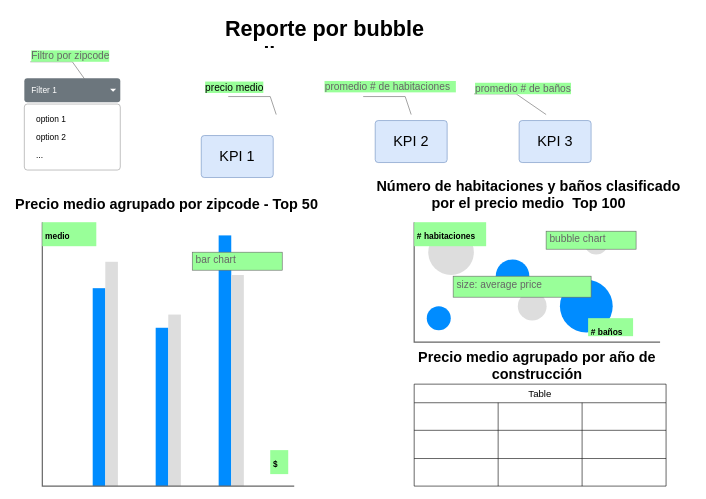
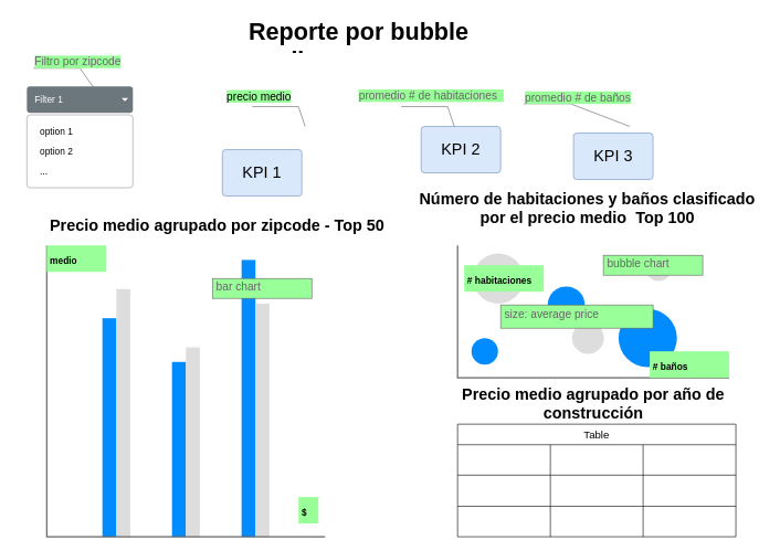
  <mxCell id="0" />
  <mxCell id="1" parent="0" />
  <mxCell id="2" value="&lt;h1&gt;&lt;font style=&quot;font-size: 36px;&quot;&gt;Reporte por bubble medio&lt;/font&gt;&lt;/h1&gt;" style="text;html=1;strokeColor=none;fillColor=none;spacing=5;spacingTop=-20;whiteSpace=wrap;overflow=hidden;rounded=0;" vertex="1" parent="1"><mxGeometry x="370" y="20" width="450" height="60" as="geometry" /></mxCell>
  <mxCell id="3" value="Filter 1&amp;nbsp;" style="html=1;shadow=0;dashed=0;shape=mxgraph.bootstrap.rrect;rSize=5;strokeColor=none;strokeWidth=1;fillColor=#6C767D;fontColor=#ffffff;whiteSpace=wrap;align=left;verticalAlign=middle;fontStyle=0;fontSize=14;spacingLeft=10;" vertex="1" parent="1"><mxGeometry x="40" y="130" width="160" height="40" as="geometry" /></mxCell>
  <mxCell id="4" value="" style="shape=triangle;direction=south;fillColor=#ffffff;strokeColor=none;perimeter=none;" vertex="1" parent="3"><mxGeometry x="1" y="0.5" width="10" height="5" relative="1" as="geometry"><mxPoint x="-17" y="-2.5" as="offset" /></mxGeometry></mxCell>
  <mxCell id="5" value="" style="html=1;shadow=0;dashed=0;shape=mxgraph.bootstrap.rrect;rSize=5;fillColor=#ffffff;strokeColor=#999999;" vertex="1" parent="1"><mxGeometry x="40" y="173" width="160" height="110" as="geometry" /></mxCell>
  <mxCell id="6" value="option 1" style="fillColor=none;strokeColor=none;align=left;spacing=20;fontSize=14;" vertex="1" parent="5"><mxGeometry width="170" height="30" relative="1" as="geometry"><mxPoint y="10" as="offset" /></mxGeometry></mxCell>
  <mxCell id="7" value="option 2" style="fillColor=none;strokeColor=none;align=left;spacing=20;fontSize=14;" vertex="1" parent="5"><mxGeometry width="170" height="30" relative="1" as="geometry"><mxPoint y="40" as="offset" /></mxGeometry></mxCell>
  <mxCell id="8" value="..." style="fillColor=none;strokeColor=none;align=left;spacing=20;fontSize=14;" vertex="1" parent="5"><mxGeometry width="170" height="30" relative="1" as="geometry"><mxPoint y="70" as="offset" /></mxGeometry></mxCell>
  <mxCell id="9" value="&lt;span style=&quot;background-color: rgb(153, 255, 153);&quot;&gt;Filtro por zipcode&lt;/span&gt;" style="strokeWidth=1;shadow=0;dashed=0;align=center;html=1;shape=mxgraph.mockup.text.callout;linkText=;textSize=17;textColor=#666666;callDir=NW;callStyle=line;fontSize=17;fontColor=#666666;align=left;verticalAlign=top;strokeColor=#666666;" vertex="1" parent="1"><mxGeometry x="50" y="77" width="90" height="53.5" as="geometry" /></mxCell>
  <mxCell id="10" value="&lt;font style=&quot;font-size: 24px;&quot;&gt;KPI 3&lt;/font&gt;" style="html=1;shadow=0;dashed=0;shape=mxgraph.bootstrap.rrect;rSize=5;strokeColor=#6c8ebf;strokeWidth=1;fillColor=#dae8fc;whiteSpace=wrap;align=center;verticalAlign=middle;spacingLeft=0;fontStyle=0;fontSize=16;spacing=5;" vertex="1" parent="1"><mxGeometry x="865" y="200.5" width="120" height="70" as="geometry" /></mxCell>
- <mxCell id="11" value="&lt;span style=&quot;background-color: rgb(153, 255, 153);&quot;&gt;promedio # de baños&lt;/span&gt;" style="strokeWidth=1;shadow=0;dashed=0;align=center;html=1;shape=mxgraph.mockup.text.callout;linkText=;textSize=17;textColor=#666666;callDir=NW;callStyle=line;fontSize=17;fontColor=#666666;align=left;verticalAlign=top;strokeColor=#666666;" vertex="1" parent="1"><mxGeometry x="790" y="130.5" width="120" height="60" as="geometry" /></mxCell>
+ <mxCell id="11" value="&lt;span style=&quot;background-color: rgb(153, 255, 153);&quot;&gt;promedio # de baños&lt;/span&gt;" style="strokeWidth=1;shadow=0;dashed=0;align=center;html=1;shape=mxgraph.mockup.text.callout;linkText=;textSize=17;textColor=#666666;callDir=NW;callStyle=line;fontSize=17;fontColor=#666666;align=left;verticalAlign=top;strokeColor=#666666;" vertex="1" parent="1"><mxGeometry x="790" y="130.5" width="160" height="60" as="geometry" /></mxCell>
  <mxCell id="12" value="&lt;font style=&quot;font-size: 24px;&quot;&gt;KPI 1&lt;/font&gt;" style="html=1;shadow=0;dashed=0;shape=mxgraph.bootstrap.rrect;rSize=5;strokeColor=#6c8ebf;strokeWidth=1;fillColor=#dae8fc;whiteSpace=wrap;align=center;verticalAlign=middle;spacingLeft=0;fontStyle=0;fontSize=16;spacing=5;" vertex="1" parent="1"><mxGeometry x="335" y="225.5" width="120" height="70" as="geometry" /></mxCell>
  <mxCell id="13" value="" style="strokeWidth=1;shadow=0;dashed=0;align=center;html=1;shape=mxgraph.mockup.text.callout;linkText=;textSize=17;textColor=#666666;callDir=NW;callStyle=line;fontSize=17;fontColor=#666666;align=left;verticalAlign=top;strokeColor=#666666;" vertex="1" parent="1"><mxGeometry x="380" y="135" width="80" height="55.5" as="geometry" /></mxCell>
- <mxCell id="14" value="&lt;font style=&quot;font-size: 24px;&quot;&gt;KPI 2&lt;/font&gt;" style="html=1;shadow=0;dashed=0;shape=mxgraph.bootstrap.rrect;rSize=5;strokeColor=#6c8ebf;strokeWidth=1;fillColor=#dae8fc;whiteSpace=wrap;align=center;verticalAlign=middle;spacingLeft=0;fontStyle=0;fontSize=16;spacing=5;" vertex="1" parent="1"><mxGeometry x="625" y="200.5" width="120" height="70" as="geometry" /></mxCell>
+ <mxCell id="14" value="&lt;font style=&quot;font-size: 24px;&quot;&gt;KPI 2&lt;/font&gt;" style="html=1;shadow=0;dashed=0;shape=mxgraph.bootstrap.rrect;rSize=5;strokeColor=#6c8ebf;strokeWidth=1;fillColor=#dae8fc;whiteSpace=wrap;align=center;verticalAlign=middle;spacingLeft=0;fontStyle=0;fontSize=16;spacing=5;" vertex="1" parent="1"><mxGeometry x="635" y="190.5" width="120" height="70" as="geometry" /></mxCell>
  <mxCell id="15" value="" style="strokeWidth=1;shadow=0;dashed=0;align=center;html=1;shape=mxgraph.mockup.text.callout;linkText=;textSize=17;textColor=#666666;callDir=NW;callStyle=line;fontSize=17;fontColor=#666666;align=left;verticalAlign=top;strokeColor=#666666;" vertex="1" parent="1"><mxGeometry x="605" y="135" width="80" height="55.5" as="geometry" /></mxCell>
  <mxCell id="16" value="&lt;font style=&quot;font-size: 17px; background-color: rgb(153, 255, 153);&quot;&gt;&lt;span style=&quot;color: rgb(102, 102, 102); text-align: left;&quot;&gt;promedio # de habitaciones&amp;nbsp;&amp;nbsp;&lt;/span&gt;&lt;/font&gt;" style="text;html=1;align=center;verticalAlign=middle;resizable=0;points=[];autosize=1;strokeColor=none;fillColor=none;" vertex="1" parent="1"><mxGeometry x="530" y="130" width="240" height="30" as="geometry" /></mxCell>
  <mxCell id="17" value="&lt;span style=&quot;font-size: 17px; background-color: rgb(153, 255, 153);&quot;&gt;precio medio&lt;/span&gt;" style="text;html=1;align=center;verticalAlign=middle;resizable=0;points=[];autosize=1;strokeColor=none;fillColor=none;" vertex="1" parent="1"><mxGeometry x="330" y="130.5" width="120" height="30" as="geometry" /></mxCell>
  <mxCell id="18" value="" style="verticalLabelPosition=bottom;shadow=0;dashed=0;align=center;html=1;verticalAlign=top;strokeWidth=1;shape=mxgraph.mockup.graphics.columnChart;strokeColor=none;strokeColor2=none;strokeColor3=#666666;fillColor2=#008cff;fillColor3=#dddddd;" vertex="1" parent="1"><mxGeometry x="70" y="370" width="420" height="440" as="geometry" /></mxCell>
  <mxCell id="19" value="&lt;h1&gt;&lt;font style=&quot;font-size: 14px;&quot;&gt;medio&lt;/font&gt;&lt;/h1&gt;" style="text;html=1;strokeColor=none;fillColor=#99FF99;spacing=5;spacingTop=-20;whiteSpace=wrap;overflow=hidden;rounded=0;" vertex="1" parent="1"><mxGeometry x="70" y="370" width="90" height="40" as="geometry" /></mxCell>
  <mxCell id="20" value="&lt;h1&gt;&lt;span style=&quot;font-size: 14px;&quot;&gt;$&lt;/span&gt;&lt;/h1&gt;" style="text;html=1;strokeColor=none;fillColor=#99FF99;spacing=5;spacingTop=-20;whiteSpace=wrap;overflow=hidden;rounded=0;" vertex="1" parent="1"><mxGeometry x="450" y="750" width="30" height="40" as="geometry" /></mxCell>
  <mxCell id="21" value="bar chart" style="strokeWidth=1;shadow=0;dashed=0;align=center;html=1;shape=mxgraph.mockup.text.textBox;fontColor=#666666;align=left;fontSize=17;spacingLeft=4;spacingTop=-3;whiteSpace=wrap;strokeColor=#666666;mainText=;fillColor=#99ff99;" vertex="1" parent="1"><mxGeometry x="320" y="420" width="150" height="30" as="geometry" /></mxCell>
- <mxCell id="22" value="&lt;h1&gt;Precio medio agrupado por zipcode - Top 50&lt;br&gt;&lt;/h1&gt;" style="text;html=1;strokeColor=none;fillColor=none;spacing=5;spacingTop=-20;whiteSpace=wrap;overflow=hidden;rounded=0;" vertex="1" parent="1"><mxGeometry x="20" y="320" width="520" height="40" as="geometry" /></mxCell>
+ <mxCell id="22" value="&lt;h1&gt;Precio medio agrupado por zipcode - Top 50&lt;br&gt;&lt;/h1&gt;" style="text;html=1;strokeColor=none;fillColor=none;spacing=5;spacingTop=-20;whiteSpace=wrap;overflow=hidden;rounded=0;" vertex="1" parent="1"><mxGeometry x="70" y="320" width="520" height="40" as="geometry" /></mxCell>
  <mxCell id="23" value="Table" style="shape=table;startSize=31;container=1;collapsible=0;childLayout=tableLayout;strokeColor=default;fontSize=16;" vertex="1" parent="1"><mxGeometry x="690" y="640" width="420" height="170" as="geometry" /></mxCell>
  <mxCell id="24" value="" style="shape=tableRow;horizontal=0;startSize=0;swimlaneHead=0;swimlaneBody=0;strokeColor=inherit;top=0;left=0;bottom=0;right=0;collapsible=0;dropTarget=0;fillColor=none;points=[[0,0.5],[1,0.5]];portConstraint=eastwest;fontSize=16;" vertex="1" parent="23"><mxGeometry y="31" width="420" height="46" as="geometry" /></mxCell>
  <mxCell id="25" value="" style="shape=partialRectangle;html=1;whiteSpace=wrap;connectable=0;strokeColor=inherit;overflow=hidden;fillColor=none;top=0;left=0;bottom=0;right=0;pointerEvents=1;fontSize=16;" vertex="1" parent="24"><mxGeometry width="140" height="46" as="geometry"><mxRectangle width="140" height="46" as="alternateBounds" /></mxGeometry></mxCell>
  <mxCell id="26" value="" style="shape=partialRectangle;html=1;whiteSpace=wrap;connectable=0;strokeColor=inherit;overflow=hidden;fillColor=none;top=0;left=0;bottom=0;right=0;pointerEvents=1;fontSize=16;" vertex="1" parent="24"><mxGeometry x="140" width="140" height="46" as="geometry"><mxRectangle width="140" height="46" as="alternateBounds" /></mxGeometry></mxCell>
  <mxCell id="27" value="" style="shape=partialRectangle;html=1;whiteSpace=wrap;connectable=0;strokeColor=inherit;overflow=hidden;fillColor=none;top=0;left=0;bottom=0;right=0;pointerEvents=1;fontSize=16;" vertex="1" parent="24"><mxGeometry x="280" width="140" height="46" as="geometry"><mxRectangle width="140" height="46" as="alternateBounds" /></mxGeometry></mxCell>
  <mxCell id="28" value="" style="shape=tableRow;horizontal=0;startSize=0;swimlaneHead=0;swimlaneBody=0;strokeColor=inherit;top=0;left=0;bottom=0;right=0;collapsible=0;dropTarget=0;fillColor=none;points=[[0,0.5],[1,0.5]];portConstraint=eastwest;fontSize=16;" vertex="1" parent="23"><mxGeometry y="77" width="420" height="47" as="geometry" /></mxCell>
  <mxCell id="29" value="" style="shape=partialRectangle;html=1;whiteSpace=wrap;connectable=0;strokeColor=inherit;overflow=hidden;fillColor=none;top=0;left=0;bottom=0;right=0;pointerEvents=1;fontSize=16;" vertex="1" parent="28"><mxGeometry width="140" height="47" as="geometry"><mxRectangle width="140" height="47" as="alternateBounds" /></mxGeometry></mxCell>
  <mxCell id="30" value="" style="shape=partialRectangle;html=1;whiteSpace=wrap;connectable=0;strokeColor=inherit;overflow=hidden;fillColor=none;top=0;left=0;bottom=0;right=0;pointerEvents=1;fontSize=16;" vertex="1" parent="28"><mxGeometry x="140" width="140" height="47" as="geometry"><mxRectangle width="140" height="47" as="alternateBounds" /></mxGeometry></mxCell>
  <mxCell id="31" value="" style="shape=partialRectangle;html=1;whiteSpace=wrap;connectable=0;strokeColor=inherit;overflow=hidden;fillColor=none;top=0;left=0;bottom=0;right=0;pointerEvents=1;fontSize=16;" vertex="1" parent="28"><mxGeometry x="280" width="140" height="47" as="geometry"><mxRectangle width="140" height="47" as="alternateBounds" /></mxGeometry></mxCell>
  <mxCell id="32" value="" style="shape=tableRow;horizontal=0;startSize=0;swimlaneHead=0;swimlaneBody=0;strokeColor=inherit;top=0;left=0;bottom=0;right=0;collapsible=0;dropTarget=0;fillColor=none;points=[[0,0.5],[1,0.5]];portConstraint=eastwest;fontSize=16;" vertex="1" parent="23"><mxGeometry y="124" width="420" height="46" as="geometry" /></mxCell>
  <mxCell id="33" value="" style="shape=partialRectangle;html=1;whiteSpace=wrap;connectable=0;strokeColor=inherit;overflow=hidden;fillColor=none;top=0;left=0;bottom=0;right=0;pointerEvents=1;fontSize=16;" vertex="1" parent="32"><mxGeometry width="140" height="46" as="geometry"><mxRectangle width="140" height="46" as="alternateBounds" /></mxGeometry></mxCell>
  <mxCell id="34" value="" style="shape=partialRectangle;html=1;whiteSpace=wrap;connectable=0;strokeColor=inherit;overflow=hidden;fillColor=none;top=0;left=0;bottom=0;right=0;pointerEvents=1;fontSize=16;" vertex="1" parent="32"><mxGeometry x="140" width="140" height="46" as="geometry"><mxRectangle width="140" height="46" as="alternateBounds" /></mxGeometry></mxCell>
  <mxCell id="35" value="" style="shape=partialRectangle;html=1;whiteSpace=wrap;connectable=0;strokeColor=inherit;overflow=hidden;fillColor=none;top=0;left=0;bottom=0;right=0;pointerEvents=1;fontSize=16;" vertex="1" parent="32"><mxGeometry x="280" width="140" height="46" as="geometry"><mxRectangle width="140" height="46" as="alternateBounds" /></mxGeometry></mxCell>
  <mxCell id="36" value="&lt;h1&gt;Precio medio agrupado por año de construcción&lt;br&gt;&lt;/h1&gt;" style="text;html=1;strokeColor=none;fillColor=none;spacing=5;spacingTop=-20;whiteSpace=wrap;overflow=hidden;rounded=0;align=center;" vertex="1" parent="1"><mxGeometry x="635" y="575" width="520" height="65" as="geometry" /></mxCell>
  <mxCell id="37" value="" style="verticalLabelPosition=bottom;shadow=0;dashed=0;align=center;html=1;verticalAlign=top;strokeWidth=1;shape=mxgraph.mockup.graphics.bubbleChart;strokeColor=none;strokeColor2=none;strokeColor3=#666666;fillColor2=#008cff;fillColor3=#dddddd;" vertex="1" parent="1"><mxGeometry x="690" y="370" width="410" height="200" as="geometry" /></mxCell>
- <mxCell id="38" value="&lt;h1 style=&quot;text-align: center;&quot;&gt;Número de habitaciones y baños clasificado por el precio medio&amp;nbsp; Top 100&lt;br&gt;&lt;/h1&gt;" style="text;html=1;strokeColor=none;fillColor=none;spacing=5;spacingTop=-20;whiteSpace=wrap;overflow=hidden;rounded=0;" vertex="1" parent="1"><mxGeometry x="620" y="290" width="520" height="70" as="geometry" /></mxCell>
+ <mxCell id="38" value="&lt;h1 style=&quot;text-align: center;&quot;&gt;Número de habitaciones y baños clasificado por el precio medio&amp;nbsp; Top 100&lt;br&gt;&lt;/h1&gt;" style="text;html=1;strokeColor=none;fillColor=none;spacing=5;spacingTop=-20;whiteSpace=wrap;overflow=hidden;rounded=0;" vertex="1" parent="1"><mxGeometry x="625" y="280" width="520" height="70" as="geometry" /></mxCell>
  <mxCell id="39" value="bubble chart" style="strokeWidth=1;shadow=0;dashed=0;align=center;html=1;shape=mxgraph.mockup.text.textBox;fontColor=#666666;align=left;fontSize=17;spacingLeft=4;spacingTop=-3;whiteSpace=wrap;strokeColor=#666666;mainText=;fillColor=#99ff99;" vertex="1" parent="1"><mxGeometry x="910" y="385" width="150" height="30" as="geometry" /></mxCell>
- <mxCell id="40" value="&lt;h1&gt;&lt;font style=&quot;font-size: 14px;&quot;&gt;# habitaciones&lt;/font&gt;&lt;/h1&gt;" style="text;html=1;strokeColor=none;fillColor=#99FF99;spacing=5;spacingTop=-20;whiteSpace=wrap;overflow=hidden;rounded=0;" vertex="1" parent="1"><mxGeometry x="690" y="370" width="120" height="40" as="geometry" /></mxCell>
- <mxCell id="41" value="&lt;h1&gt;&lt;font style=&quot;font-size: 14px;&quot;&gt;# baños&lt;/font&gt;&lt;/h1&gt;" style="text;html=1;strokeColor=none;fillColor=#99FF99;spacing=5;spacingTop=-20;whiteSpace=wrap;overflow=hidden;rounded=0;" vertex="1" parent="1"><mxGeometry x="980" y="530" width="75" height="30" as="geometry" /></mxCell>
+ <mxCell id="40" value="&lt;h1&gt;&lt;font style=&quot;font-size: 14px;&quot;&gt;# habitaciones&lt;/font&gt;&lt;/h1&gt;" style="text;html=1;strokeColor=none;fillColor=#99FF99;spacing=5;spacingTop=-20;whiteSpace=wrap;overflow=hidden;rounded=0;" vertex="1" parent="1"><mxGeometry x="700" y="400" width="120" height="40" as="geometry" /></mxCell>
+ <mxCell id="41" value="&lt;h1&gt;&lt;font style=&quot;font-size: 14px;&quot;&gt;# baños&lt;/font&gt;&lt;/h1&gt;" style="text;html=1;strokeColor=none;fillColor=#99FF99;spacing=5;spacingTop=-20;whiteSpace=wrap;overflow=hidden;rounded=0;" vertex="1" parent="1"><mxGeometry x="980" y="530" width="120" height="40" as="geometry" /></mxCell>
  <mxCell id="42" value="size: average price" style="strokeWidth=1;shadow=0;dashed=0;align=center;html=1;shape=mxgraph.mockup.text.textBox;fontColor=#666666;align=left;fontSize=17;spacingLeft=4;spacingTop=-3;whiteSpace=wrap;strokeColor=#666666;mainText=;fillColor=#99ff99;" vertex="1" parent="1"><mxGeometry x="755" y="460" width="230" height="35" as="geometry" /></mxCell>
